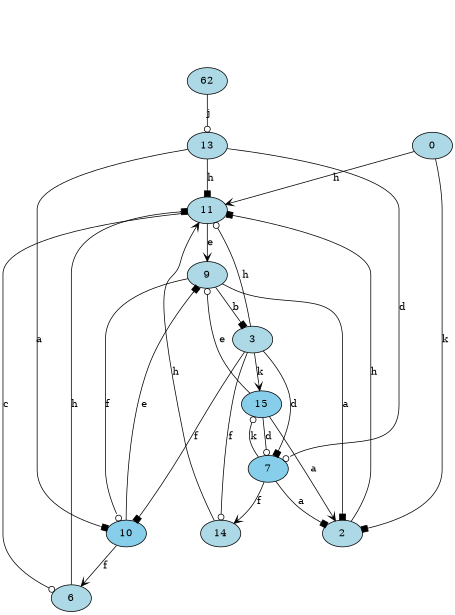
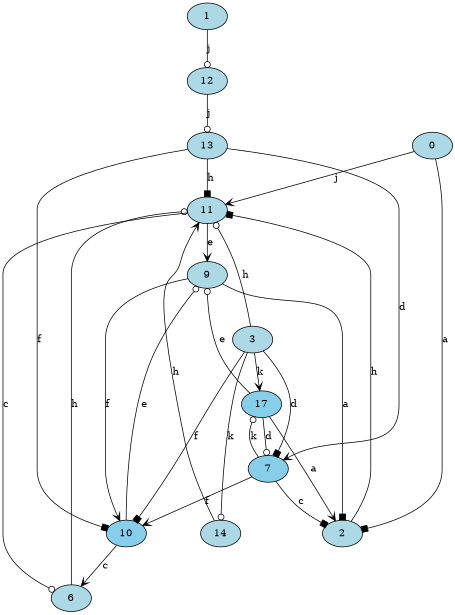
  strict digraph {
    node [fillcolor=lightblue style=filled]
    edge [arrowhead=odot]
-   12 [label=62]
+   1
+   12
    11
    9
    6
    13
    2
    3
    7 [fillcolor=skyblue]
    10 [fillcolor=skyblue]
    14
-   15 [fillcolor=skyblue]
+   15 [fillcolor=skyblue label=17]
    0
+   1 -> 12 [label=j]
    12 -> 13 [label=j]
    11 -> 9 [arrowhead=vee label=e]
    11 -> 6 [label=c]
    9 -> 2 [arrowhead=box label=a]
-   9 -> 3 [arrowhead=box label=b]
-   9 -> 10 [label=f]
-   6 -> 11 [arrowhead=box label=h]
+   9 -> 10 [arrowhead=vee label=f]
+   6 -> 11 [label=h]
    13 -> 11 [arrowhead=box label=h]
-   13 -> 7 [label=d]
-   13 -> 10 [arrowhead=box label=a]
+   13 -> 7 [arrowhead=vee label=d]
+   13 -> 10 [arrowhead=box label=f]
    2 -> 11 [arrowhead=box label=h]
    3 -> 11 [label=h]
    3 -> 7 [arrowhead=box label=d]
    3 -> 10 [arrowhead=box label=f]
-   3 -> 14 [label=f]
+   3 -> 14 [label=k]
    3 -> 15 [arrowhead=vee label=k]
-   7 -> 2 [arrowhead=box label=a]
-   7 -> 14 [arrowhead=vee label=f]
+   7 -> 2 [arrowhead=box label=c]
+   7 -> 10 [arrowhead=vee label=f]
    7 -> 15 [label=k]
-   10 -> 9 [arrowhead=box label=e]
-   10 -> 6 [arrowhead=vee label=f]
+   10 -> 9 [label=e]
+   10 -> 6 [arrowhead=vee label=c]
    14 -> 11 [arrowhead=vee label=h]
    15 -> 9 [label=e]
    15 -> 2 [arrowhead=vee label=a]
    15 -> 7 [label=d]
-   0 -> 11 [arrowhead=vee label=h]
-   0 -> 2 [arrowhead=box label=k]
+   0 -> 11 [arrowhead=vee label=j]
+   0 -> 2 [arrowhead=box label=a]
  }
